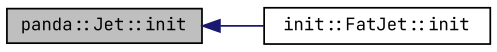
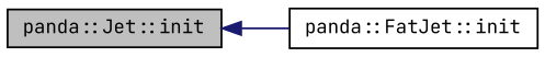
  digraph {
    rankdir=LR
    fontname="JetBrains Mono"
    node [color=black fontname="JetBrains Mono" fontsize=10 shape=record style=filled]
    n1 [fillcolor=grey75 fontcolor=black height=0.2 label="panda::Jet::init" width=0.4]
-   n2 [fillcolor=white height=0.2 label="init::FatJet::init" width=0.4]
+   n2 [fillcolor=white height=0.2 label="panda::FatJet::init" width=0.4]
    n1 -> n2 [color=midnightblue dir=back fontname="JetBrains Mono" fontsize=10 labelfontname=Helvetica labelfontsize=10 style=solid]
  }
